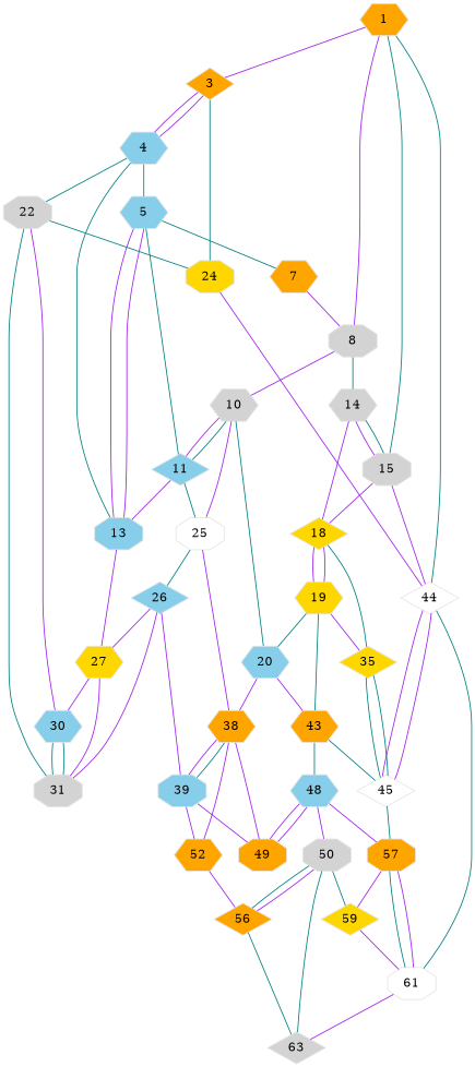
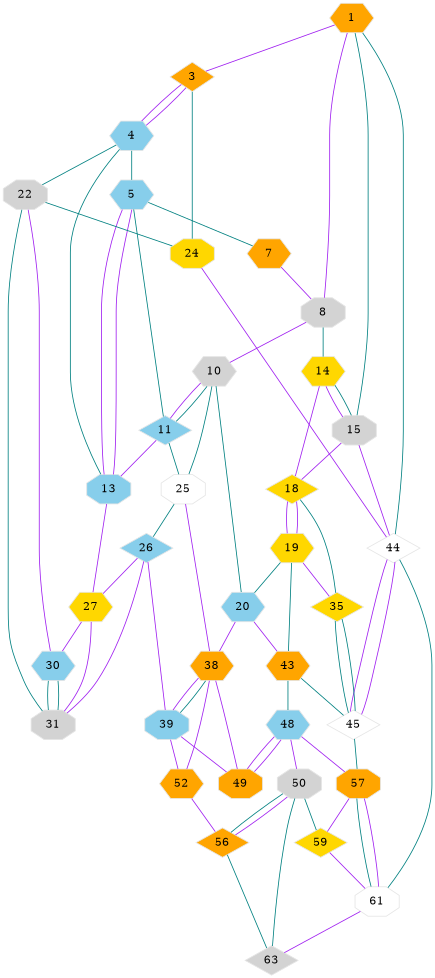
  graph {
    node [color=gray90 fillcolor=orange shape=hexagon style=filled]
    edge [color=purple]
    1 [super="+2"]
    3 [shape=diamond]
    8 [fillcolor=lightgrey shape=octagon super="+9"]
    15 [fillcolor=lightgrey shape=octagon super="+34"]
    44 [fillcolor=white shape=diamond super="+46"]
    4 [fillcolor=skyblue super="+17"]
    24 [fillcolor=gold shape=octagon super="+51"]
    10 [fillcolor=lightgrey super="+21"]
-   14 [fillcolor=lightgrey]
+   14 [fillcolor=gold]
    18 [fillcolor=gold shape=diamond super="+33"]
    45 [fillcolor=white shape=diamond super="+50"]
    61 [fillcolor=white shape=octagon super="+62"]
    5 [fillcolor=skyblue super="+6"]
    13 [fillcolor=skyblue shape=octagon super="+16"]
    22 [fillcolor=lightgrey shape=octagon super="+23"]
    7
    11 [fillcolor=skyblue shape=diamond super="+12"]
    27 [fillcolor=gold super="+28"]
    30 [fillcolor=skyblue]
    31 [fillcolor=lightgrey shape=octagon super="+32"]
    25 [fillcolor=white shape=octagon super="+29"]
    20 [fillcolor=skyblue super="+41"]
    43 [super="+47"]
    38 [super="+42"]
    26 [fillcolor=skyblue shape=diamond super="+37"]
    19 [fillcolor=gold super="+36"]
    35 [fillcolor=gold shape=diamond]
    48 [fillcolor=skyblue super="+54"]
    52 [super="+53"]
    39 [fillcolor=skyblue shape=octagon super="+40"]
    49 [shape=octagon]
    56 [shape=diamond super="+64"]
    57 [shape=octagon super="+58"]
    n34 [fillcolor=lightgrey label=50 shape=octagon super="+60"]
    63 [fillcolor=lightgrey shape=diamond]
    59 [fillcolor=gold shape=diamond]
    1 -- 3
    1 -- 8
    1 -- 15 [color=teal]
    1 -- 44 [color=teal]
    3 -- 4
    3 -- 4
    3 -- 24 [color=teal weight=2]
    8 -- 10
    8 -- 14 [color=teal]
    15 -- 44
    15 -- 18
    44 -- 45
    44 -- 45
    44 -- 61 [color=teal]
    4 -- 5 [color=teal]
    4 -- 13 [color=teal]
    4 -- 22 [color=teal]
    24 -- 44
    10 -- 11
    10 -- 11 [color=teal]
-   10 -- 25
+   10 -- 25 [color=teal]
    10 -- 20 [color=teal]
    14 -- 15
    14 -- 15 [color=teal]
    14 -- 18
    18 -- 19
    18 -- 19
    18 -- 35 [color=teal]
    45 -- 57 [color=teal]
    61 -- 63
    5 -- 13
    5 -- 13
    5 -- 7 [color=teal]
    5 -- 11 [color=teal]
    13 -- 27
    22 -- 24 [color=teal]
    22 -- 30
    22 -- 31 [color=teal]
    7 -- 8
    11 -- 13
    11 -- 25 [color=teal]
    27 -- 30
    27 -- 31
    30 -- 31 [color=teal]
    30 -- 31 [color=teal]
    25 -- 38
    25 -- 26 [color=teal]
    20 -- 43
    20 -- 38
    43 -- 45 [color=teal]
    43 -- 48 [color=teal]
    38 -- 52
    38 -- 39
    38 -- 39 [color=teal]
    38 -- 49
    26 -- 27
    26 -- 31
    26 -- 39
    19 -- 20 [color=teal]
    19 -- 43 [color=teal]
    19 -- 35
    35 -- 45 [color=teal]
    35 -- 45 [color=teal]
    48 -- 49
    48 -- 49
    48 -- 57
    48 -- n34
    52 -- 56 [weight=2]
    39 -- 52
    39 -- 49
    56 -- 63 [color=teal]
    57 -- 61 [color=teal]
    57 -- 61
    57 -- 59
    n34 -- 56 [color=teal]
    n34 -- 56
    n34 -- 63 [color=teal]
    n34 -- 59 [color=teal]
    59 -- 61
  }
